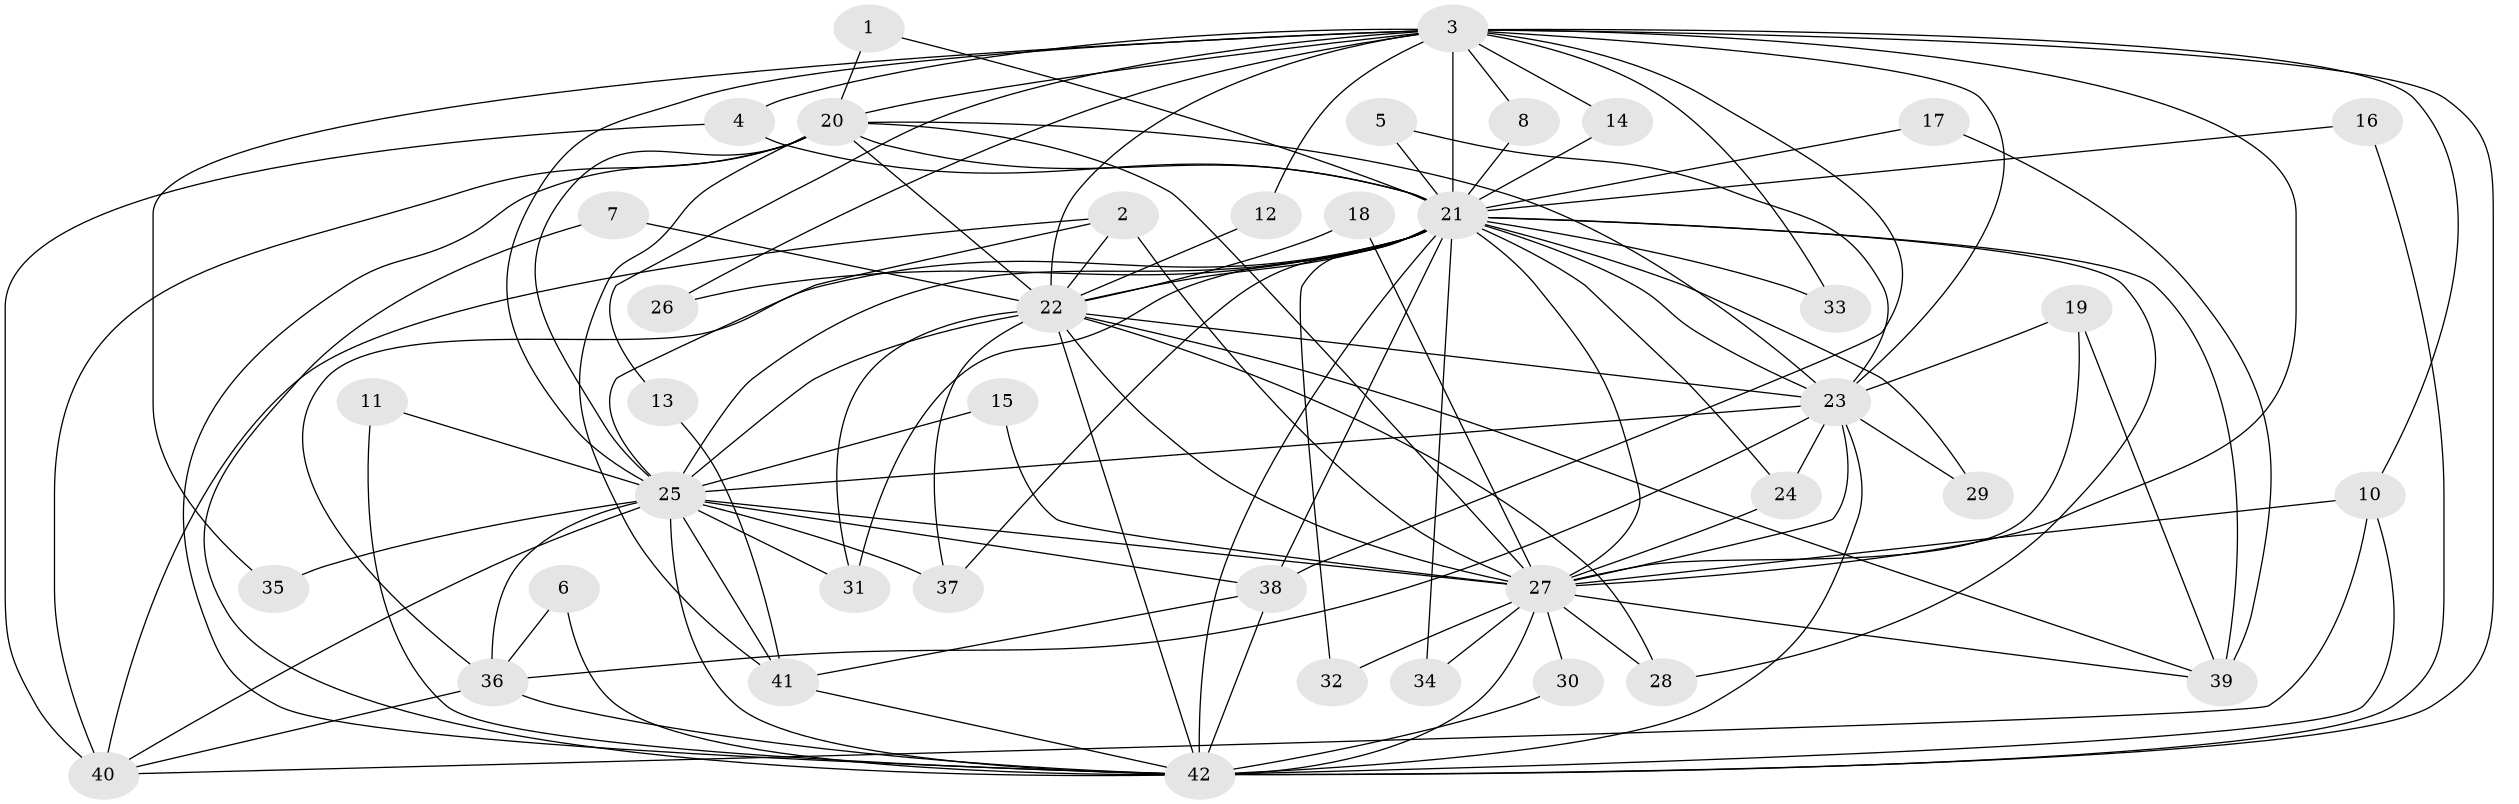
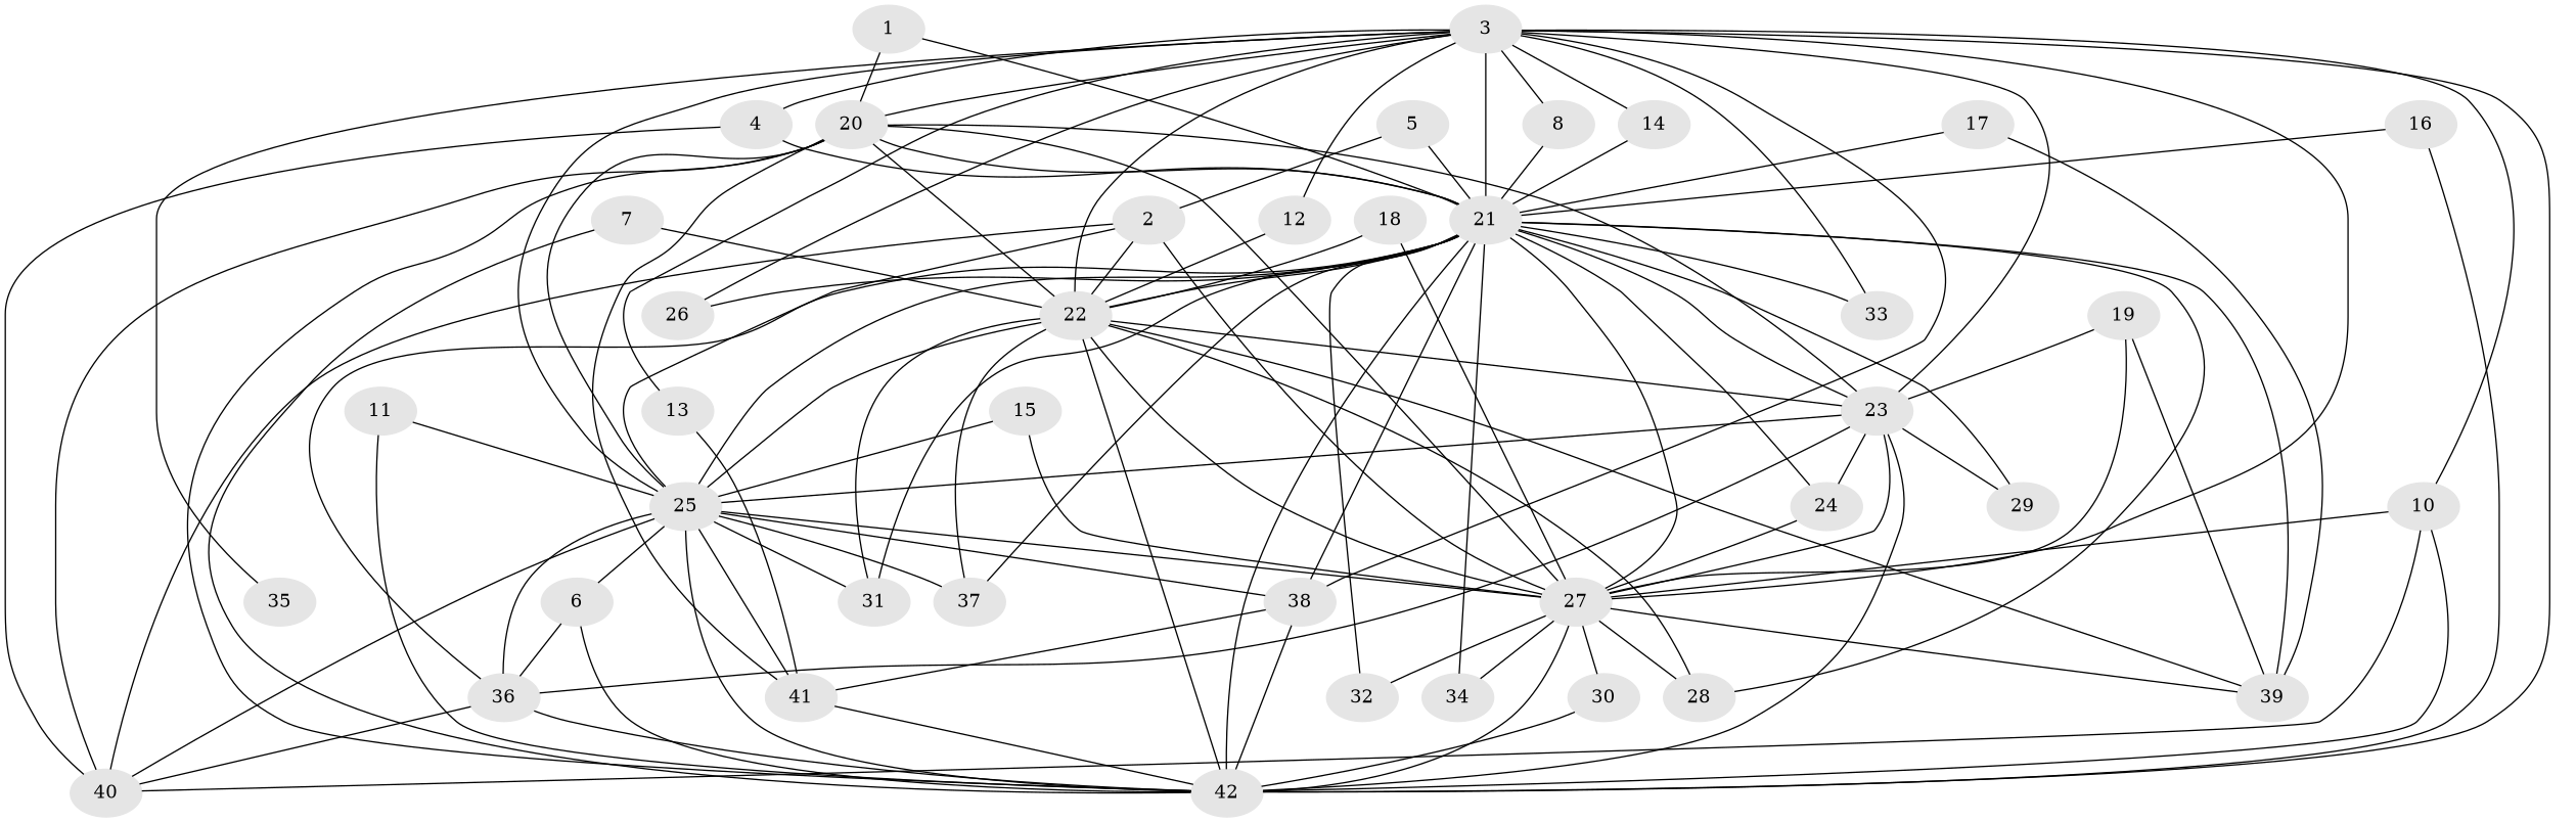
  graph {
    node [color=gray90 style=filled]
    edge [weight=1.0]
    1
    20
    21
    22
    25
    27
    40
    23
    42
    41
    26
    33
    38
    36
    39
    24
    28
    29
    31
    32
    34
    37
    2
    35
    30
    3
    4
    8
    10
    12
    13
    14
    5
    6
    7
    11
    15
    16
    17
    18
    19
    1 -- 20
    1 -- 21
    20 -- 21 [weight=4.0]
    20 -- 22
    20 -- 25
    20 -- 27
    20 -- 40 [weight=2.0]
    20 -- 23 [weight=2.0]
    20 -- 42 [weight=2.0]
    20 -- 41
    21 -- 22 [weight=4.0]
    21 -- 25 [weight=3.0]
    21 -- 27 [weight=3.0]
    21 -- 23 [weight=2.0]
    21 -- 42 [weight=2.0]
    21 -- 26
    21 -- 33
    21 -- 38 [weight=2.0]
    21 -- 36
    21 -- 39 [weight=3.0]
    21 -- 24
    21 -- 28
    21 -- 29 [weight=2.0]
    21 -- 31
    21 -- 32
    21 -- 34
    21 -- 37
    22 -- 25
    22 -- 27
    22 -- 23 [weight=2.0]
    22 -- 42
    22 -- 39 [weight=2.0]
    22 -- 28
    22 -- 31
    22 -- 37
    25 -- 27
    25 -- 40
    25 -- 42
    25 -- 41
    25 -- 38
    25 -- 36
    25 -- 31
    25 -- 37
-   25 -- 35
+   25 -- 6
    27 -- 42 [weight=2.0]
    27 -- 39
    27 -- 28
    27 -- 32
    27 -- 34
    27 -- 30
    23 -- 25
    23 -- 27
    23 -- 42
    23 -- 36
    23 -- 24
    23 -- 29
    41 -- 42
    38 -- 42
    38 -- 41
    36 -- 40
    36 -- 42
    24 -- 27
    2 -- 22
    2 -- 25
    2 -- 27
    2 -- 40
    30 -- 42
    3 -- 20 [weight=2.0]
    3 -- 21 [weight=5.0]
    3 -- 22 [weight=2.0]
    3 -- 25 [weight=3.0]
    3 -- 27 [weight=3.0]
    3 -- 23 [weight=2.0]
    3 -- 42 [weight=3.0]
    3 -- 26
    3 -- 33
    3 -- 38
    3 -- 35
    3 -- 4
    3 -- 8
    3 -- 10
    3 -- 12
    3 -- 13
    3 -- 14
    4 -- 21
    4 -- 40
    8 -- 21
    10 -- 27
    10 -- 40
    10 -- 42
    12 -- 22
    13 -- 41
    14 -- 21
    5 -- 21
-   5 -- 23
+   5 -- 2
    6 -- 42
    6 -- 36
    7 -- 22
    7 -- 42
    11 -- 25
    11 -- 42
    15 -- 25
    15 -- 27
    16 -- 21
    16 -- 42
    17 -- 21
    17 -- 39
    18 -- 22
    18 -- 27
    19 -- 27
    19 -- 23
    19 -- 39
  }
